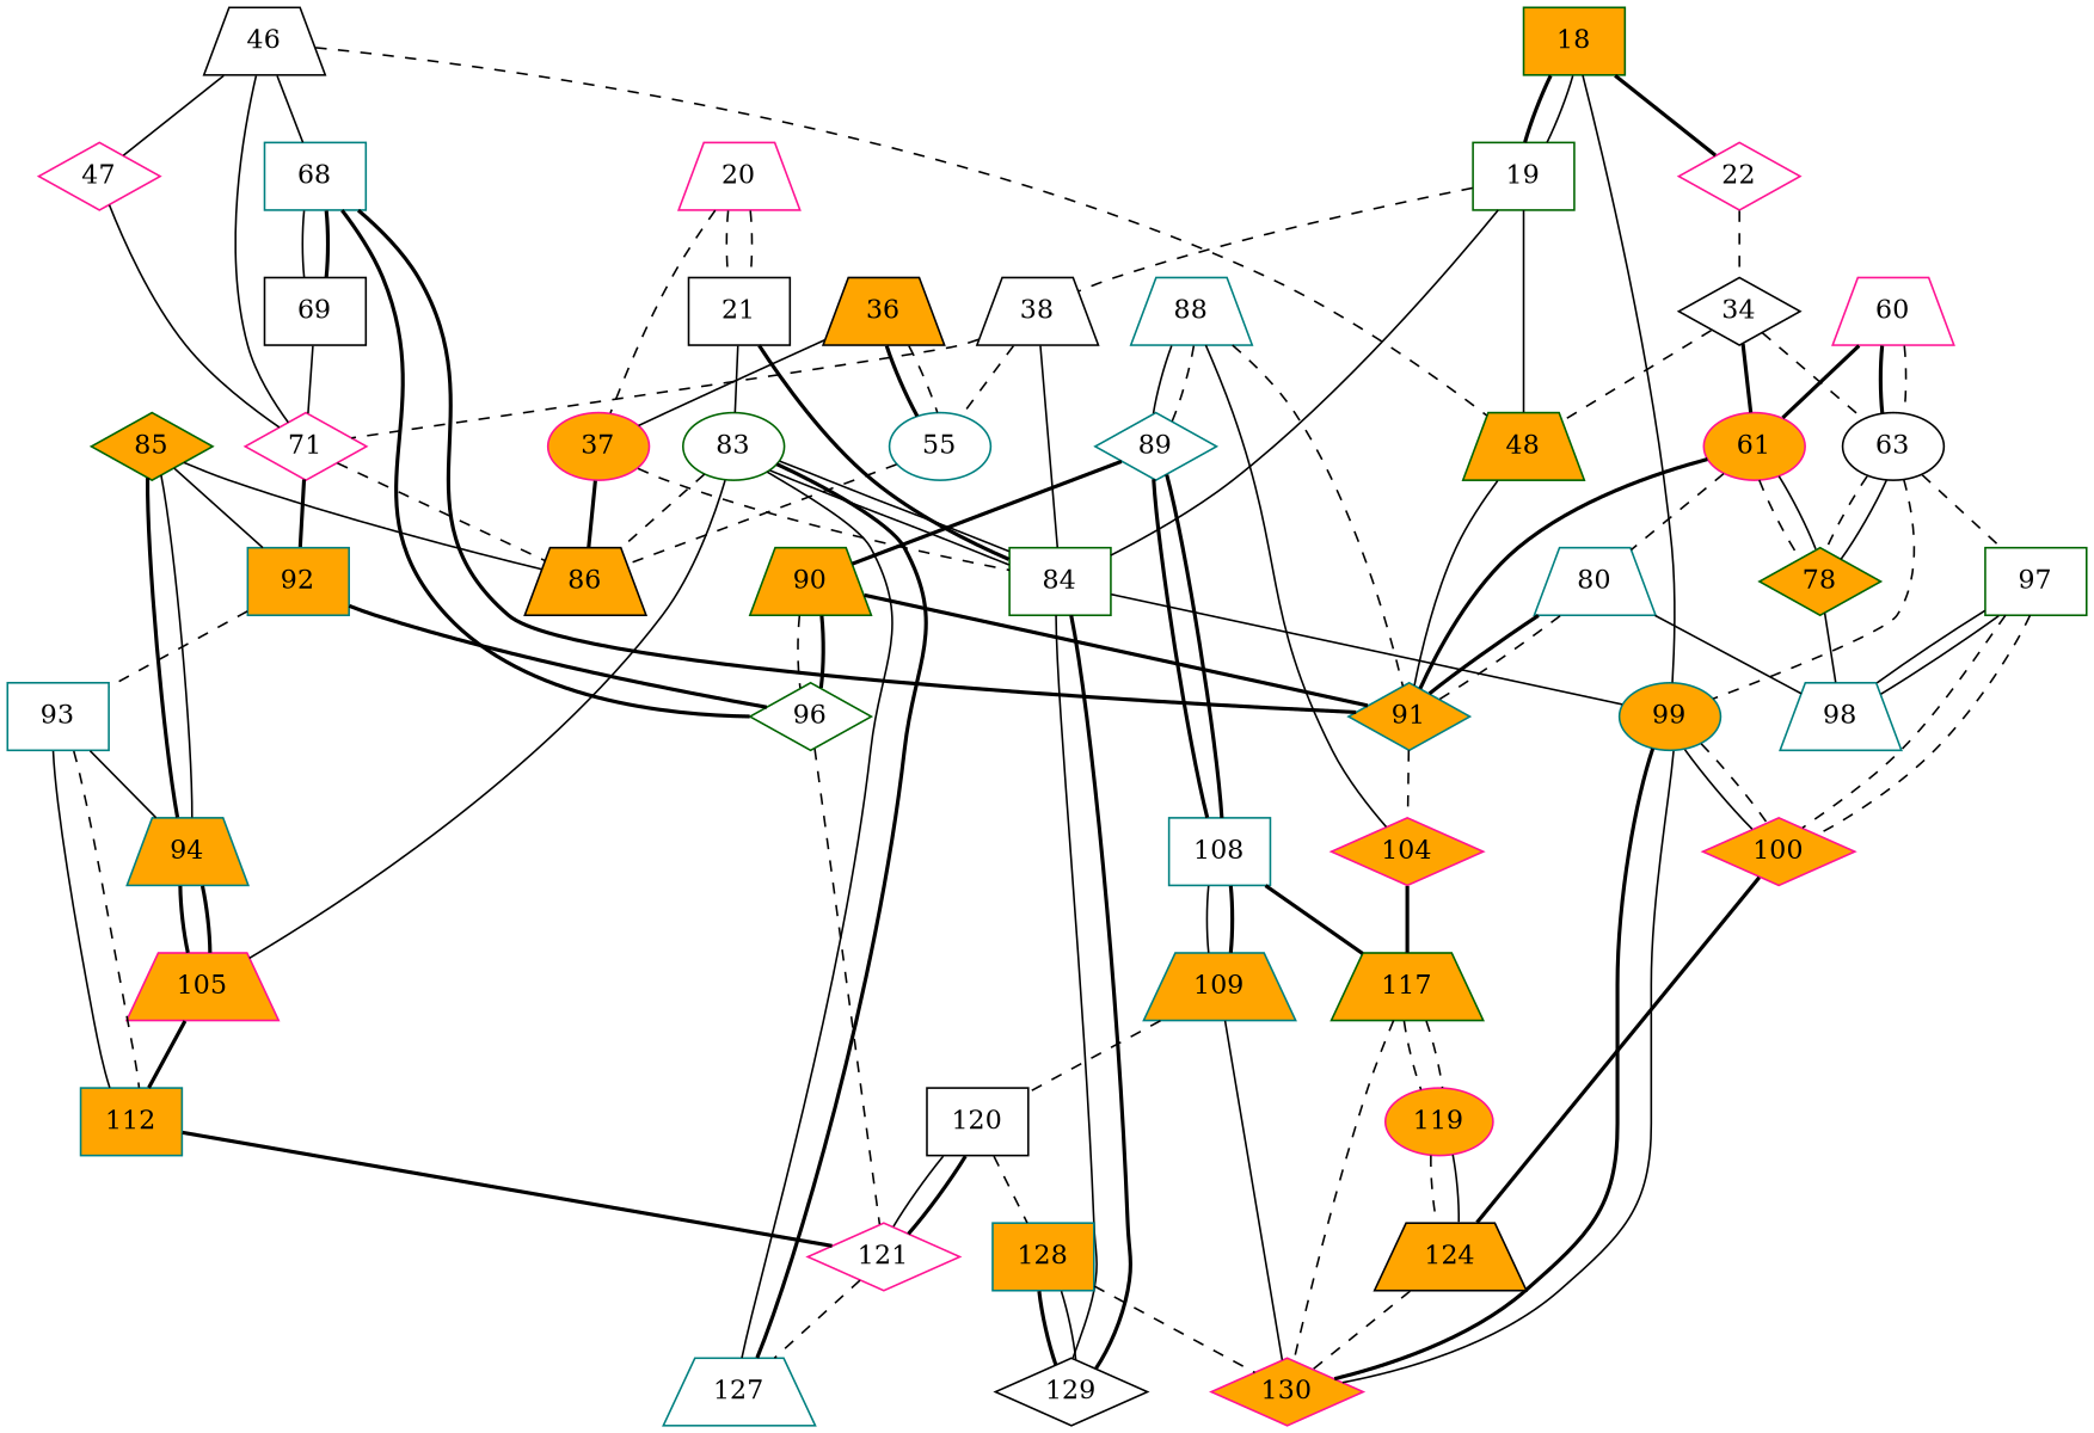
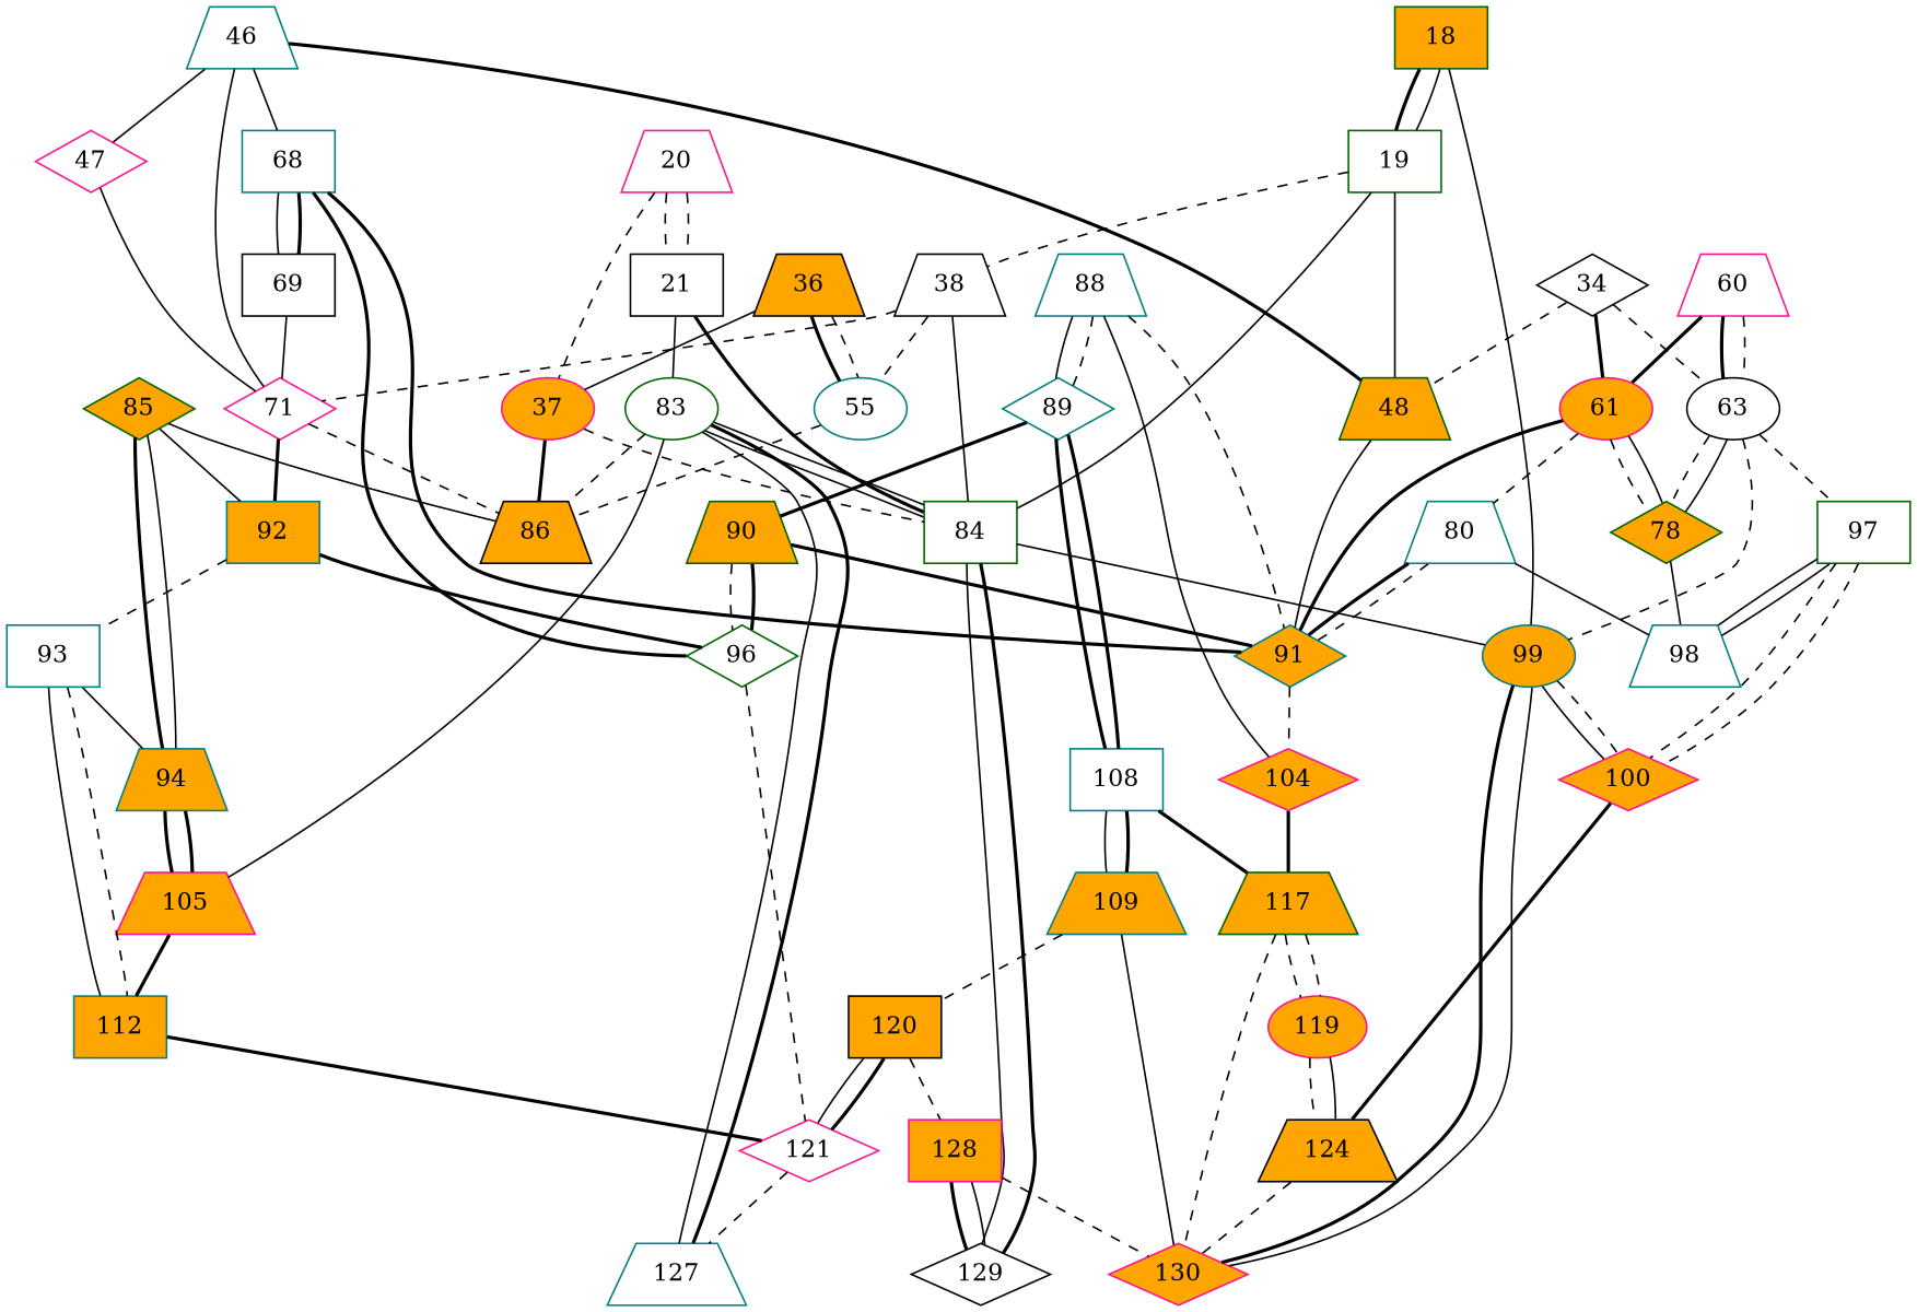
  graph {
    node [color=teal fillcolor=white shape=trapezium style=filled]
    edge [style=dashed]
    18 [color=darkgreen fillcolor=orange shape=box super="+16"]
    19 [color=darkgreen shape=box super="+11"]
-   22 [color=deeppink shape=diamond]
    99 [fillcolor=orange shape=ellipse super="+17"]
    38 [color=black super="+12+25"]
    48 [color=darkgreen fillcolor=orange super="+44"]
    84 [color=darkgreen shape=box super="+4+5+23"]
    34 [color=black shape=diamond super="+30"]
    100 [color=deeppink fillcolor=orange shape=diamond]
    130 [color=deeppink fillcolor=orange shape=diamond super="+125+126+116"]
    55 [shape=ellipse super="+52+39+35"]
    71 [color=deeppink shape=diamond super="+50+53"]
    91 [fillcolor=orange shape=diamond super="+87"]
    129 [color=black shape=diamond]
    20 [color=deeppink]
    21 [color=black shape=box super="+14+9"]
    37 [color=deeppink fillcolor=orange shape=ellipse super="+24"]
    83 [color=darkgreen shape=ellipse super="+82+65"]
    86 [color=black fillcolor=orange super="+77+66+76"]
    105 [color=deeppink fillcolor=orange]
    127
    61 [color=deeppink fillcolor=orange shape=ellipse super="+57"]
    63 [color=black shape=ellipse super="+62+26+27"]
    78 [color=darkgreen fillcolor=orange shape=diamond]
    80
    97 [color=darkgreen shape=box]
    36 [color=black fillcolor=orange]
    92 [fillcolor=orange shape=box super="+74"]
-   46 [color=black super="+45+42"]
+   46 [super="+45+42"]
    47 [color=deeppink shape=diamond]
    68 [shape=box super="+67"]
    69 [color=black shape=box]
    96 [color=darkgreen shape=diamond super="+95+72"]
    104 [color=deeppink fillcolor=orange shape=diamond super="+103"]
    60 [color=deeppink super="+54"]
    98 [super="+79"]
    121 [color=deeppink shape=diamond super="+113+111"]
    93 [shape=box]
    112 [fillcolor=orange shape=box]
    85 [color=darkgreen fillcolor=orange shape=diamond super="+75"]
    94 [fillcolor=orange]
    88
    89 [shape=diamond]
    90 [color=darkgreen fillcolor=orange]
    108 [shape=box]
    117 [color=darkgreen fillcolor=orange super="+114+102"]
    109 [fillcolor=orange]
    124 [color=black fillcolor=orange super="+118"]
    119 [color=deeppink fillcolor=orange shape=ellipse]
-   120 [color=black shape=box super="+110"]
-   128 [fillcolor=orange shape=box super="+123+122"]
+   120 [color=black fillcolor=orange shape=box super="+110"]
+   128 [color=deeppink fillcolor=orange shape=box super="+123+122"]
    18 -- 19 [style=bold weight=2]
    18 -- 19 [style=solid]
-   18 -- 22 [style=bold weight=2]
    18 -- 99 [style=solid]
    19 -- 38
    19 -- 48 [style=solid]
    19 -- 84 [style=solid]
-   22 -- 34
    99 -- 100 [style=solid]
    99 -- 100
    99 -- 130 [style=bold]
    99 -- 130 [style=solid]
    38 -- 84 [style=solid weight=2]
    38 -- 55 [weight=2]
    38 -- 71
    48 -- 91 [style=solid]
    84 -- 99 [style=solid weight=2]
    84 -- 129 [style=solid]
    84 -- 129 [style=bold]
    34 -- 48 [weight=2]
    34 -- 61 [style=bold weight=2]
    34 -- 63
    100 -- 124 [style=bold]
    55 -- 86 [weight=2]
    71 -- 86
    71 -- 92 [style=bold]
    91 -- 104
    20 -- 21 [weight=2]
    20 -- 21
    20 -- 37
    21 -- 84 [style=bold weight=3]
    21 -- 83 [style=solid]
    37 -- 84
    37 -- 86 [style=bold]
    83 -- 84 [style=solid]
    83 -- 84 [style=solid]
    83 -- 86 [weight=2]
    83 -- 105 [style=solid]
    83 -- 127 [style=solid]
    83 -- 127 [style=bold]
    105 -- 112 [style=bold]
    61 -- 91 [style=bold]
    61 -- 78
    61 -- 78 [style=solid]
    61 -- 80
    63 -- 99
    63 -- 78
    63 -- 78 [style=solid]
    63 -- 97
    78 -- 98 [style=solid]
    80 -- 91 [style=bold]
    80 -- 91
    80 -- 98 [style=solid]
    97 -- 100
    97 -- 100
    97 -- 98 [style=solid]
    97 -- 98 [style=solid]
    36 -- 55 [style=bold weight=2]
    36 -- 55
    36 -- 37 [style=solid]
    92 -- 96 [style=bold weight=2]
    92 -- 93
-   46 -- 48 [weight=2]
+   46 -- 48 [style=bold weight=2]
    46 -- 71 [style=solid]
    46 -- 47 [style=solid weight=2]
    46 -- 68 [style=solid]
    47 -- 71 [style=solid]
    68 -- 91 [style=bold]
    68 -- 69 [style=solid]
    68 -- 69 [style=bold]
    68 -- 96 [style=bold]
    69 -- 71 [style=solid weight=2]
    96 -- 121
    104 -- 117 [style=bold weight=2]
    60 -- 61 [style=bold weight=2]
    60 -- 63 [style=bold weight=2]
    60 -- 63
    121 -- 127
    93 -- 112 [style=solid]
    93 -- 112
    93 -- 94 [style=solid]
    112 -- 121 [style=bold]
    85 -- 86 [style=solid weight=2]
    85 -- 92 [style=solid]
    85 -- 94 [style=bold]
    85 -- 94 [style=solid]
    94 -- 105 [style=bold]
    94 -- 105 [style=bold]
    88 -- 91
    88 -- 104 [style=solid]
    88 -- 89 [style=solid]
    88 -- 89
    89 -- 90 [style=bold]
    89 -- 108 [style=bold]
    89 -- 108 [style=bold]
    90 -- 91 [style=bold]
    90 -- 96
    90 -- 96 [style=bold]
    108 -- 117 [style=bold]
    108 -- 109 [style=solid]
    108 -- 109 [style=bold]
    117 -- 130
    117 -- 119
    117 -- 119
    109 -- 130 [style=solid]
    109 -- 120
    124 -- 130
    119 -- 124 [weight=2]
    119 -- 124 [style=solid]
    120 -- 121 [style=solid weight=2]
    120 -- 121 [style=bold]
    120 -- 128
    128 -- 130 [weight=3]
    128 -- 129 [style=bold]
    128 -- 129 [style=solid]
  }
